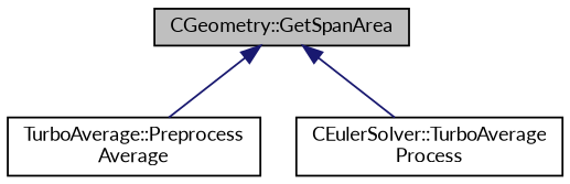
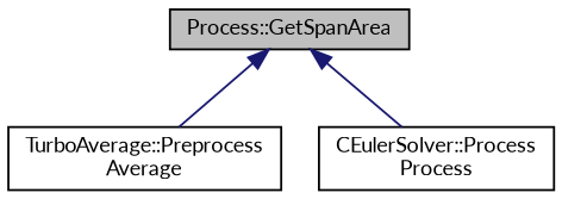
  digraph {
    fontname=Lato
    rankdir=TB
    node [color=black fillcolor=white fontname=Lato fontsize=10 shape=record style=filled]
    edge [color=midnightblue dir=back fontname=Lato fontsize=10 labelfontname=Helvetica labelfontsize=10 style=solid]
-   n1 [fillcolor=grey75 fontcolor=black height=0.2 label="CGeometry::GetSpanArea" width=0.4]
+   n1 [fillcolor=grey75 fontcolor=black height=0.2 label="Process::GetSpanArea" width=0.4]
    n2 [height=0.2 label="TurboAverage::Preprocess\lAverage" width=0.4]
-   n3 [height=0.2 label="CEulerSolver::TurboAverage\lProcess" width=0.4]
+   n3 [height=0.2 label="CEulerSolver::Process\lProcess" width=0.4]
    n1 -> n2
    n1 -> n3
  }
